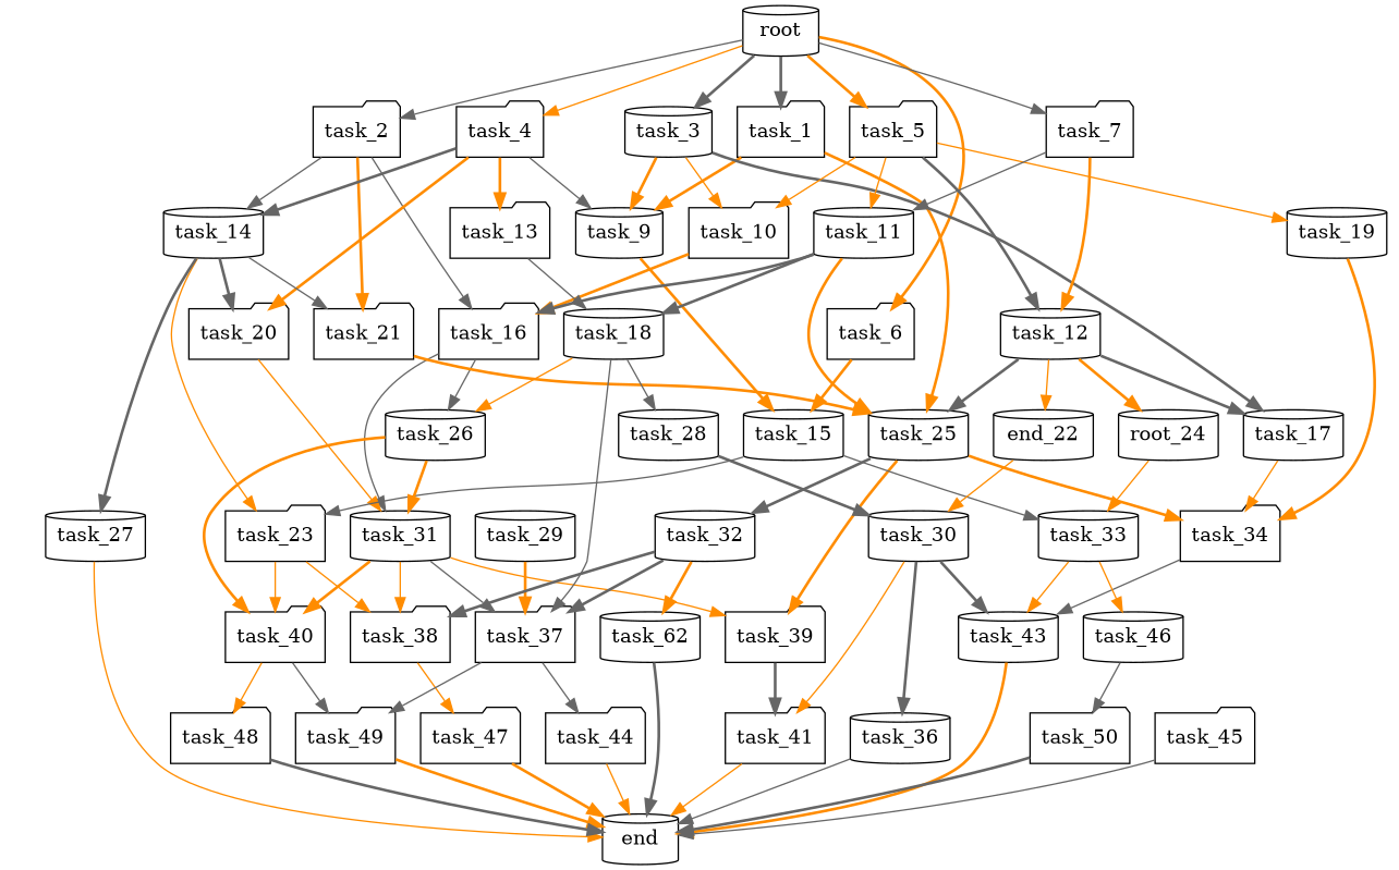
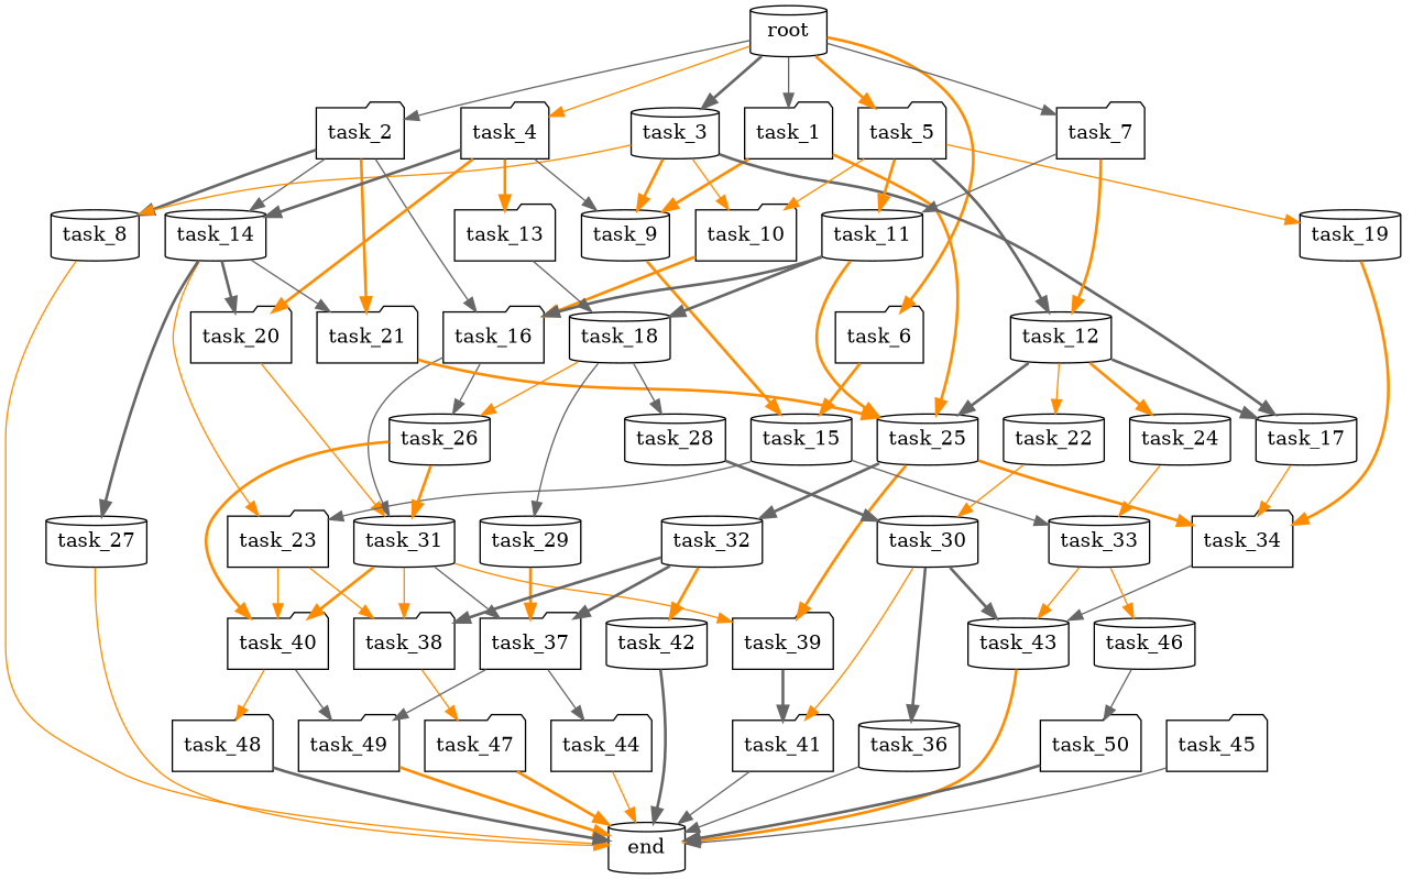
  digraph {
    fontname="DejaVu Serif"
    node [fontname="DejaVu Serif" shape=cylinder]
    edge [color=darkorange fontname="DejaVu Serif" style=bold]
    task_1 [shape=folder]
    root
    task_2 [shape=folder]
    task_3
    task_4 [shape=folder]
    task_5 [shape=folder]
    task_6 [shape=folder]
    task_7 [shape=folder]
    task_9
    task_25
+   task_8
    task_14
    task_16 [shape=folder]
    task_21 [shape=folder]
    task_17
    task_10 [shape=folder]
    task_13 [shape=folder]
    task_20 [shape=folder]
    task_11
    task_12
    task_19
    task_15
    task_34 [shape=folder]
    end
    task_23 [shape=folder]
    task_27
    task_26
    task_31
    task_18
-   task_22 [label=end_22]
-   task_24 [label=root_24]
+   task_22
+   task_24
    task_33
    task_28
    task_29
    task_32
    task_39 [shape=folder]
    task_30
    task_38 [shape=folder]
    task_40 [shape=folder]
    task_43
    task_46
    task_37 [shape=folder]
    task_36
    task_41 [shape=folder]
    task_47 [shape=folder]
    task_49 [shape=folder]
    task_48 [shape=folder]
-   task_42 [label=task_62]
+   task_42
    task_44 [shape=folder]
    task_50 [shape=folder]
    task_45 [shape=folder]
    task_1 -> task_9
    task_1 -> task_25
-   root -> task_1 [color=gray40]
+   root -> task_1 [color=gray40 style=solid]
    root -> task_2 [color=gray40 style=solid]
    root -> task_3 [color=gray40]
    root -> task_4 [style=solid]
    root -> task_5
    root -> task_6
    root -> task_7 [color=gray40 style=solid]
+   task_2 -> task_8 [color=gray40]
    task_2 -> task_14 [color=gray40 style=solid]
    task_2 -> task_16 [color=gray40 style=solid]
    task_2 -> task_21
    task_3 -> task_9
+   task_3 -> task_8 [style=solid]
    task_3 -> task_17 [color=gray40]
    task_3 -> task_10 [style=solid]
    task_4 -> task_9 [color=gray40 style=solid]
    task_4 -> task_14 [color=gray40]
    task_4 -> task_13
    task_4 -> task_20
    task_5 -> task_10 [style=solid]
-   task_5 -> task_11 [style=solid]
+   task_5 -> task_11
    task_5 -> task_12 [color=gray40]
    task_5 -> task_19 [style=solid]
    task_6 -> task_15
    task_7 -> task_11 [color=gray40 style=solid]
    task_7 -> task_12
    task_9 -> task_15
    task_25 -> task_34
    task_25 -> task_32 [color=gray40]
    task_25 -> task_39
+   task_8 -> end [style=solid]
    task_14 -> task_21 [color=gray40 style=solid]
    task_14 -> task_20 [color=gray40]
    task_14 -> task_23 [style=solid]
    task_14 -> task_27 [color=gray40]
    task_16 -> task_26 [color=gray40 style=solid]
    task_16 -> task_31 [color=gray40 style=solid]
    task_21 -> task_25
    task_17 -> task_34 [style=solid]
    task_10 -> task_16
    task_13 -> task_18 [color=gray40 style=solid]
    task_20 -> task_31 [style=solid]
    task_11 -> task_25
    task_11 -> task_16 [color=gray40]
    task_11 -> task_18 [color=gray40]
    task_12 -> task_25 [color=gray40]
    task_12 -> task_17 [color=gray40]
    task_12 -> task_22 [style=solid]
    task_12 -> task_24
    task_19 -> task_34
    task_15 -> task_23 [color=gray40 style=solid]
    task_15 -> task_33 [color=gray40 style=solid]
    task_34 -> task_43 [color=gray40 style=solid]
    task_23 -> task_38 [style=solid]
    task_23 -> task_40 [style=solid]
    task_27 -> end [style=solid]
    task_26 -> task_31
    task_26 -> task_40
    task_31 -> task_39 [style=solid]
    task_31 -> task_38 [style=solid]
    task_31 -> task_40
    task_31 -> task_37 [color=gray40 style=solid]
    task_18 -> task_26 [style=solid]
    task_18 -> task_28 [color=gray40 style=solid]
-   task_18 -> task_37 [color=gray40 style=solid]
+   task_18 -> task_29 [color=gray40 style=solid]
    task_22 -> task_30 [style=solid]
    task_24 -> task_33 [style=solid]
    task_33 -> task_43 [style=solid]
    task_33 -> task_46 [style=solid]
    task_28 -> task_30 [color=gray40]
    task_29 -> task_37
    task_32 -> task_38 [color=gray40]
    task_32 -> task_37 [color=gray40]
    task_32 -> task_42
    task_39 -> task_41 [color=gray40]
    task_30 -> task_43 [color=gray40]
    task_30 -> task_36 [color=gray40]
    task_30 -> task_41 [style=solid]
    task_38 -> task_47 [style=solid]
    task_40 -> task_49 [color=gray40 style=solid]
    task_40 -> task_48 [style=solid]
    task_43 -> end
    task_46 -> task_50 [color=gray40 style=solid]
    task_37 -> task_49 [color=gray40 style=solid]
    task_37 -> task_44 [color=gray40 style=solid]
    task_36 -> end [color=gray40 style=solid]
-   task_41 -> end [style=solid]
+   task_41 -> end [color=gray40 style=solid]
    task_47 -> end
    task_49 -> end
    task_48 -> end [color=gray40]
    task_42 -> end [color=gray40]
    task_44 -> end [style=solid]
    task_50 -> end [color=gray40]
    task_45 -> end [color=gray40 style=solid]
  }
